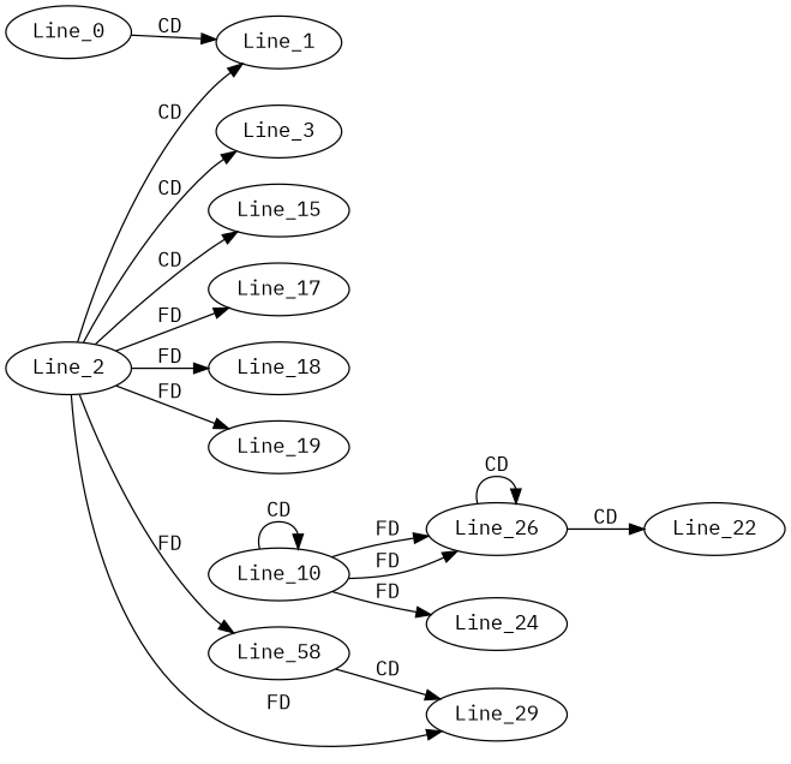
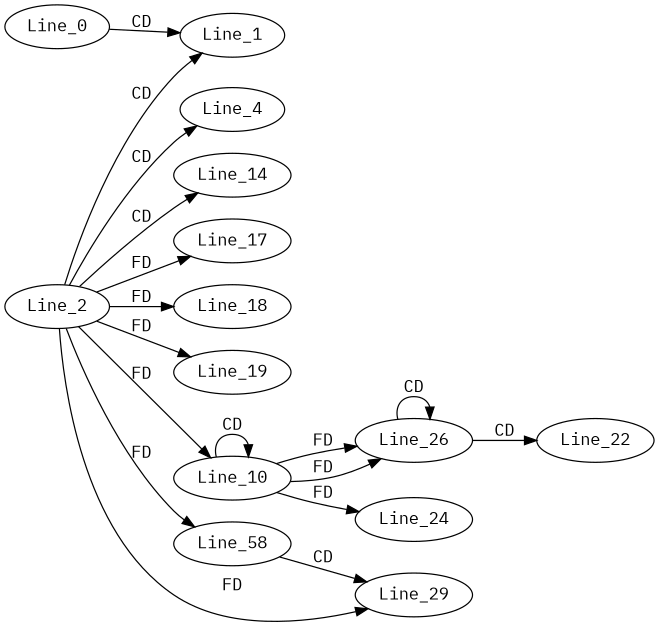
  digraph {
    fontname="IBM Plex Mono"
    rankdir=LR
    node [fontname="IBM Plex Mono"]
    edge [fontname="IBM Plex Mono"]
    Line_0
    Line_1
    Line_2
-   Line_3
-   Line_15
+   Line_3 [label=Line_4]
+   Line_15 [label=Line_14]
    Line_17
    Line_18
    Line_19
    n9 [label=Line_10]
    n10 [label=Line_58]
    Line_29
    n12 [label=Line_26]
    Line_24
    Line_22
    Line_0 -> Line_1 [label=CD]
    Line_2 -> Line_1 [label=CD]
    Line_2 -> Line_3 [label=CD]
    Line_2 -> Line_15 [label=CD]
    Line_2 -> Line_17 [label=FD]
    Line_2 -> Line_18 [label=FD]
    Line_2 -> Line_19 [label=FD]
+   Line_2 -> n9 [label=FD]
    Line_2 -> n10 [label=FD]
    Line_2 -> Line_29 [label=FD]
    n9 -> n9 [label=CD]
    n9 -> n12 [label=FD]
    n9 -> n12 [label=FD]
    n9 -> Line_24 [label=FD]
    n10 -> Line_29 [label=CD]
    n12 -> n12 [label=CD]
    n12 -> Line_22 [label=CD]
  }
